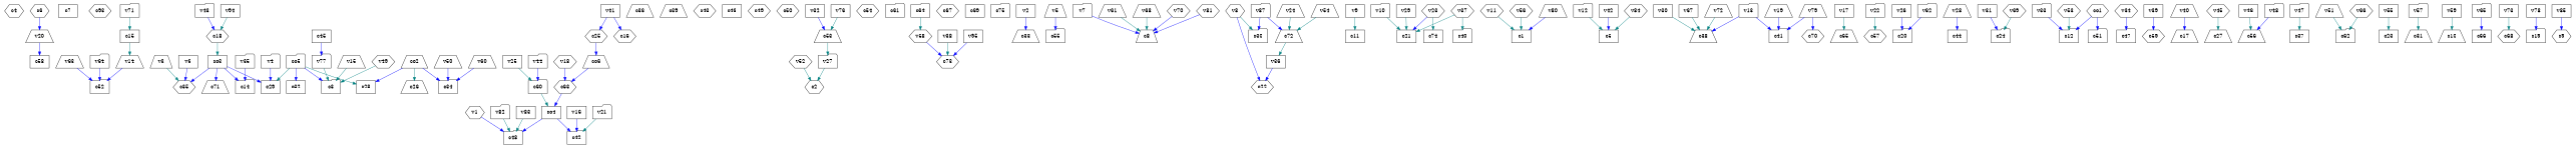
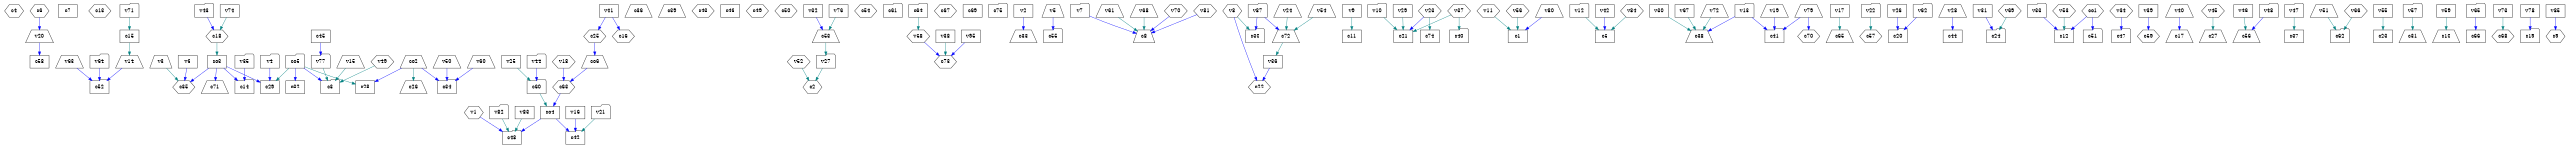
  strict digraph {
    node [shape=box]
    edge [color=blue weight=1]
    c4 [shape=hexagon]
    c6 [shape=hexagon]
    v20 [shape=trapezium]
    c58
    c7
-   c13 [shape=hexagon label=c93]
+   c13 [shape=hexagon]
    v14 [shape=trapezium]
    c15
    c52 [shape=folder]
    c18 [shape=hexagon]
    co3
    c35 [shape=hexagon]
    c29
    c14 [shape=folder]
    c71 [shape=trapezium]
    c25 [shape=hexagon]
    co6 [shape=trapezium]
    c63 [shape=hexagon]
    c36 [shape=trapezium]
    c39 [shape=trapezium]
    c43 [shape=hexagon]
    v77 [shape=folder]
    c45
    c3 [shape=folder]
    c46
    c49 [shape=hexagon]
    c50 [shape=hexagon]
    c53 [shape=trapezium]
    v27 [shape=folder]
    c2 [shape=hexagon]
    c54 [shape=hexagon]
    c60 [shape=folder]
    co4
    c48 [shape=folder]
    c42 [shape=folder]
    c61 [shape=folder]
    c64 [shape=folder]
    v58 [shape=hexagon]
    c73 [shape=hexagon]
    c67 [shape=hexagon]
    c69
    c75 [shape=folder]
    v1 [shape=hexagon]
    c33 [shape=trapezium]
    v2
    v3 [shape=trapezium]
    v4 [shape=folder]
    v5 [shape=trapezium]
    c55 [shape=folder]
    v6
    v7 [shape=folder]
    c8 [shape=trapezium]
    v8 [shape=hexagon]
    c22 [shape=hexagon]
    c30 [shape=folder]
    v9
    c11
    v10 [shape=folder]
    c21
    v11 [shape=hexagon]
    c1
    v12 [shape=folder]
    c5
    v13 [shape=folder]
    c38 [shape=trapezium]
    c41 [shape=folder]
    v15 [shape=trapezium]
    v16
    c65 [shape=trapezium]
    v17
    v18 [shape=hexagon]
    v19 [shape=trapezium]
    v21 [shape=folder]
    v22 [shape=folder]
    c57 [shape=hexagon]
    v23 [shape=hexagon]
    c74
    v24 [shape=trapezium]
    c72 [shape=trapezium]
    v36
    v25
    c20 [shape=folder]
    v26
    v28 [shape=trapezium]
    c44
    v29
    v30
    c24 [shape=folder]
    v31
    v32
    v33 [shape=folder]
    c12 [shape=folder]
    v34 [shape=hexagon]
    c47 [shape=folder]
    v35 [shape=folder]
    v37 [shape=hexagon]
    c40 [shape=folder]
    v38
    c59 [shape=hexagon]
    v39
    v40 [shape=trapezium]
    c17 [shape=trapezium]
    v41
    c16 [shape=hexagon]
    v42
    v43 [shape=folder]
    v44 [shape=folder]
    v45 [shape=hexagon]
    c27 [shape=trapezium]
    c56 [shape=trapezium]
    v46
    v47 [shape=folder]
    c37
    v48 [shape=folder]
    v49 [shape=hexagon]
    v50 [shape=trapezium]
    c34 [shape=folder]
    v51 [shape=trapezium]
    c62 [shape=folder]
    v52 [shape=hexagon]
    v53 [shape=hexagon]
    v54 [shape=trapezium]
    v55
    c23
    v56 [shape=hexagon]
    v57 [shape=folder]
    c31 [shape=trapezium]
    c10 [shape=trapezium]
    v59
    v60 [shape=trapezium]
    v61 [shape=trapezium]
    v62 [shape=folder]
    v63 [shape=trapezium]
    v64 [shape=folder]
    v65 [shape=folder]
    c66
    v66 [shape=hexagon]
    v67
    v68 [shape=trapezium]
    v69 [shape=hexagon]
    v70 [shape=hexagon]
    v71 [shape=folder]
    v72 [shape=trapezium]
    c68 [shape=hexagon]
    v73
-   v74 [label=v94]
+   v74
    n147 [label=v95]
    v76
    c19 [shape=folder]
    v78
    v79 [shape=trapezium]
    c70 [shape=hexagon]
    v80 [shape=trapezium]
    v81 [shape=hexagon]
    v82 [shape=folder]
    v83
    v84 [shape=hexagon]
    c9 [shape=hexagon]
    v85
    n160 [label=v87 shape=folder]
    co1 [shape=hexagon]
    c51 [shape=folder]
    co2 [shape=trapezium]
    c26 [shape=trapezium]
    c28
    co5 [shape=folder]
    c32
    c6 -> v20
    v20 -> c58
    v14 -> c52
    c15 -> v14 [color=teal]
    c18 -> co3 [color=teal]
    co3 -> c35
    co3 -> c29
    co3 -> c14
    co3 -> c71
    c25 -> co6
    co6 -> c63
    c63 -> co4
    v77 -> c3 [color=teal]
    c45 -> v77
    c53 -> v27 [color=teal]
    v27 -> c2 [color=teal]
    c60 -> co4 [color=teal]
    co4 -> c48
    co4 -> c42
    c64 -> v58 [color=teal]
    v58 -> c73
    v1 -> c48
    v2 -> c33
    v3 -> c35 [color=teal]
    v4 -> c29
    v5 -> c55
    v6 -> c35
    v7 -> c8
    v8 -> c22
    v8 -> c30 [color=teal]
    v9 -> c11 [color=teal]
    v10 -> c21 [color=teal]
    v11 -> c1 [color=teal]
    v12 -> c5 [color=teal]
    v13 -> c38
    v13 -> c41
    v15 -> c3 [color=teal]
    v16 -> c42
    v17 -> c65 [color=teal]
    v18 -> c63
    v19 -> c41
    v21 -> c42 [color=teal]
    v22 -> c57 [color=teal]
    v23 -> c21
    v23 -> c74 [color=teal]
    v24 -> c72 [color=teal]
    c72 -> v36 [color=teal]
    v36 -> c22
    v25 -> c60 [color=teal]
    v26 -> c20
    v28 -> c44
    v29 -> c21 [color=teal]
    v30 -> c38 [color=teal]
    v31 -> c24
    v32 -> c53
    v33 -> c12
    v34 -> c47
    v35 -> c14
    v37 -> c21 [color=teal]
    v37 -> c40 [color=teal]
    v38 -> c73 [color=teal]
    v39 -> c59
    v40 -> c17
    v41 -> c25
    v41 -> c16
    v42 -> c5
    v43 -> c18
    v44 -> c60
    v45 -> c27 [color=teal]
    v46 -> c56 [color=teal]
    v47 -> c37 [color=teal]
    v48 -> c56
    v49 -> c3 [color=teal]
    v50 -> c34
    v51 -> c62 [color=teal]
    v52 -> c2 [color=teal]
    v53 -> c12 [color=teal]
    v54 -> c72 [color=teal]
    v55 -> c23 [color=teal]
    v56 -> c1 [color=teal]
    v57 -> c31 [color=teal]
    v59 -> c10 [color=teal]
    v60 -> c34
    v61 -> c8 [color=teal]
    v62 -> c20
    v63 -> c52
    v64 -> c52
    v65 -> c66
    v66 -> c62 [color=teal]
    v67 -> c38 [color=teal]
    v68 -> c8 [color=teal]
    v69 -> c24 [color=teal]
    v70 -> c8
    v71 -> c15 [color=teal]
    v72 -> c38 [color=teal]
    v73 -> c68 [color=teal]
    v74 -> c18 [color=teal]
    n147 -> c73
    v76 -> c53 [color=teal]
    v78 -> c19
    v79 -> c41
    v79 -> c70
    v80 -> c1
    v81 -> c8
    v82 -> c48 [color=teal]
    v83 -> c48 [color=teal]
    v84 -> c5 [color=teal]
    v85 -> c9
    n160 -> c30
    n160 -> c72
    co1 -> c12
    co1 -> c51
    co2 -> c34
    co2 -> c26 [color=teal]
    co2 -> c28
    co5 -> c29 [color=teal]
    co5 -> c3
    co5 -> c28 [color=teal]
    co5 -> c32
  }
